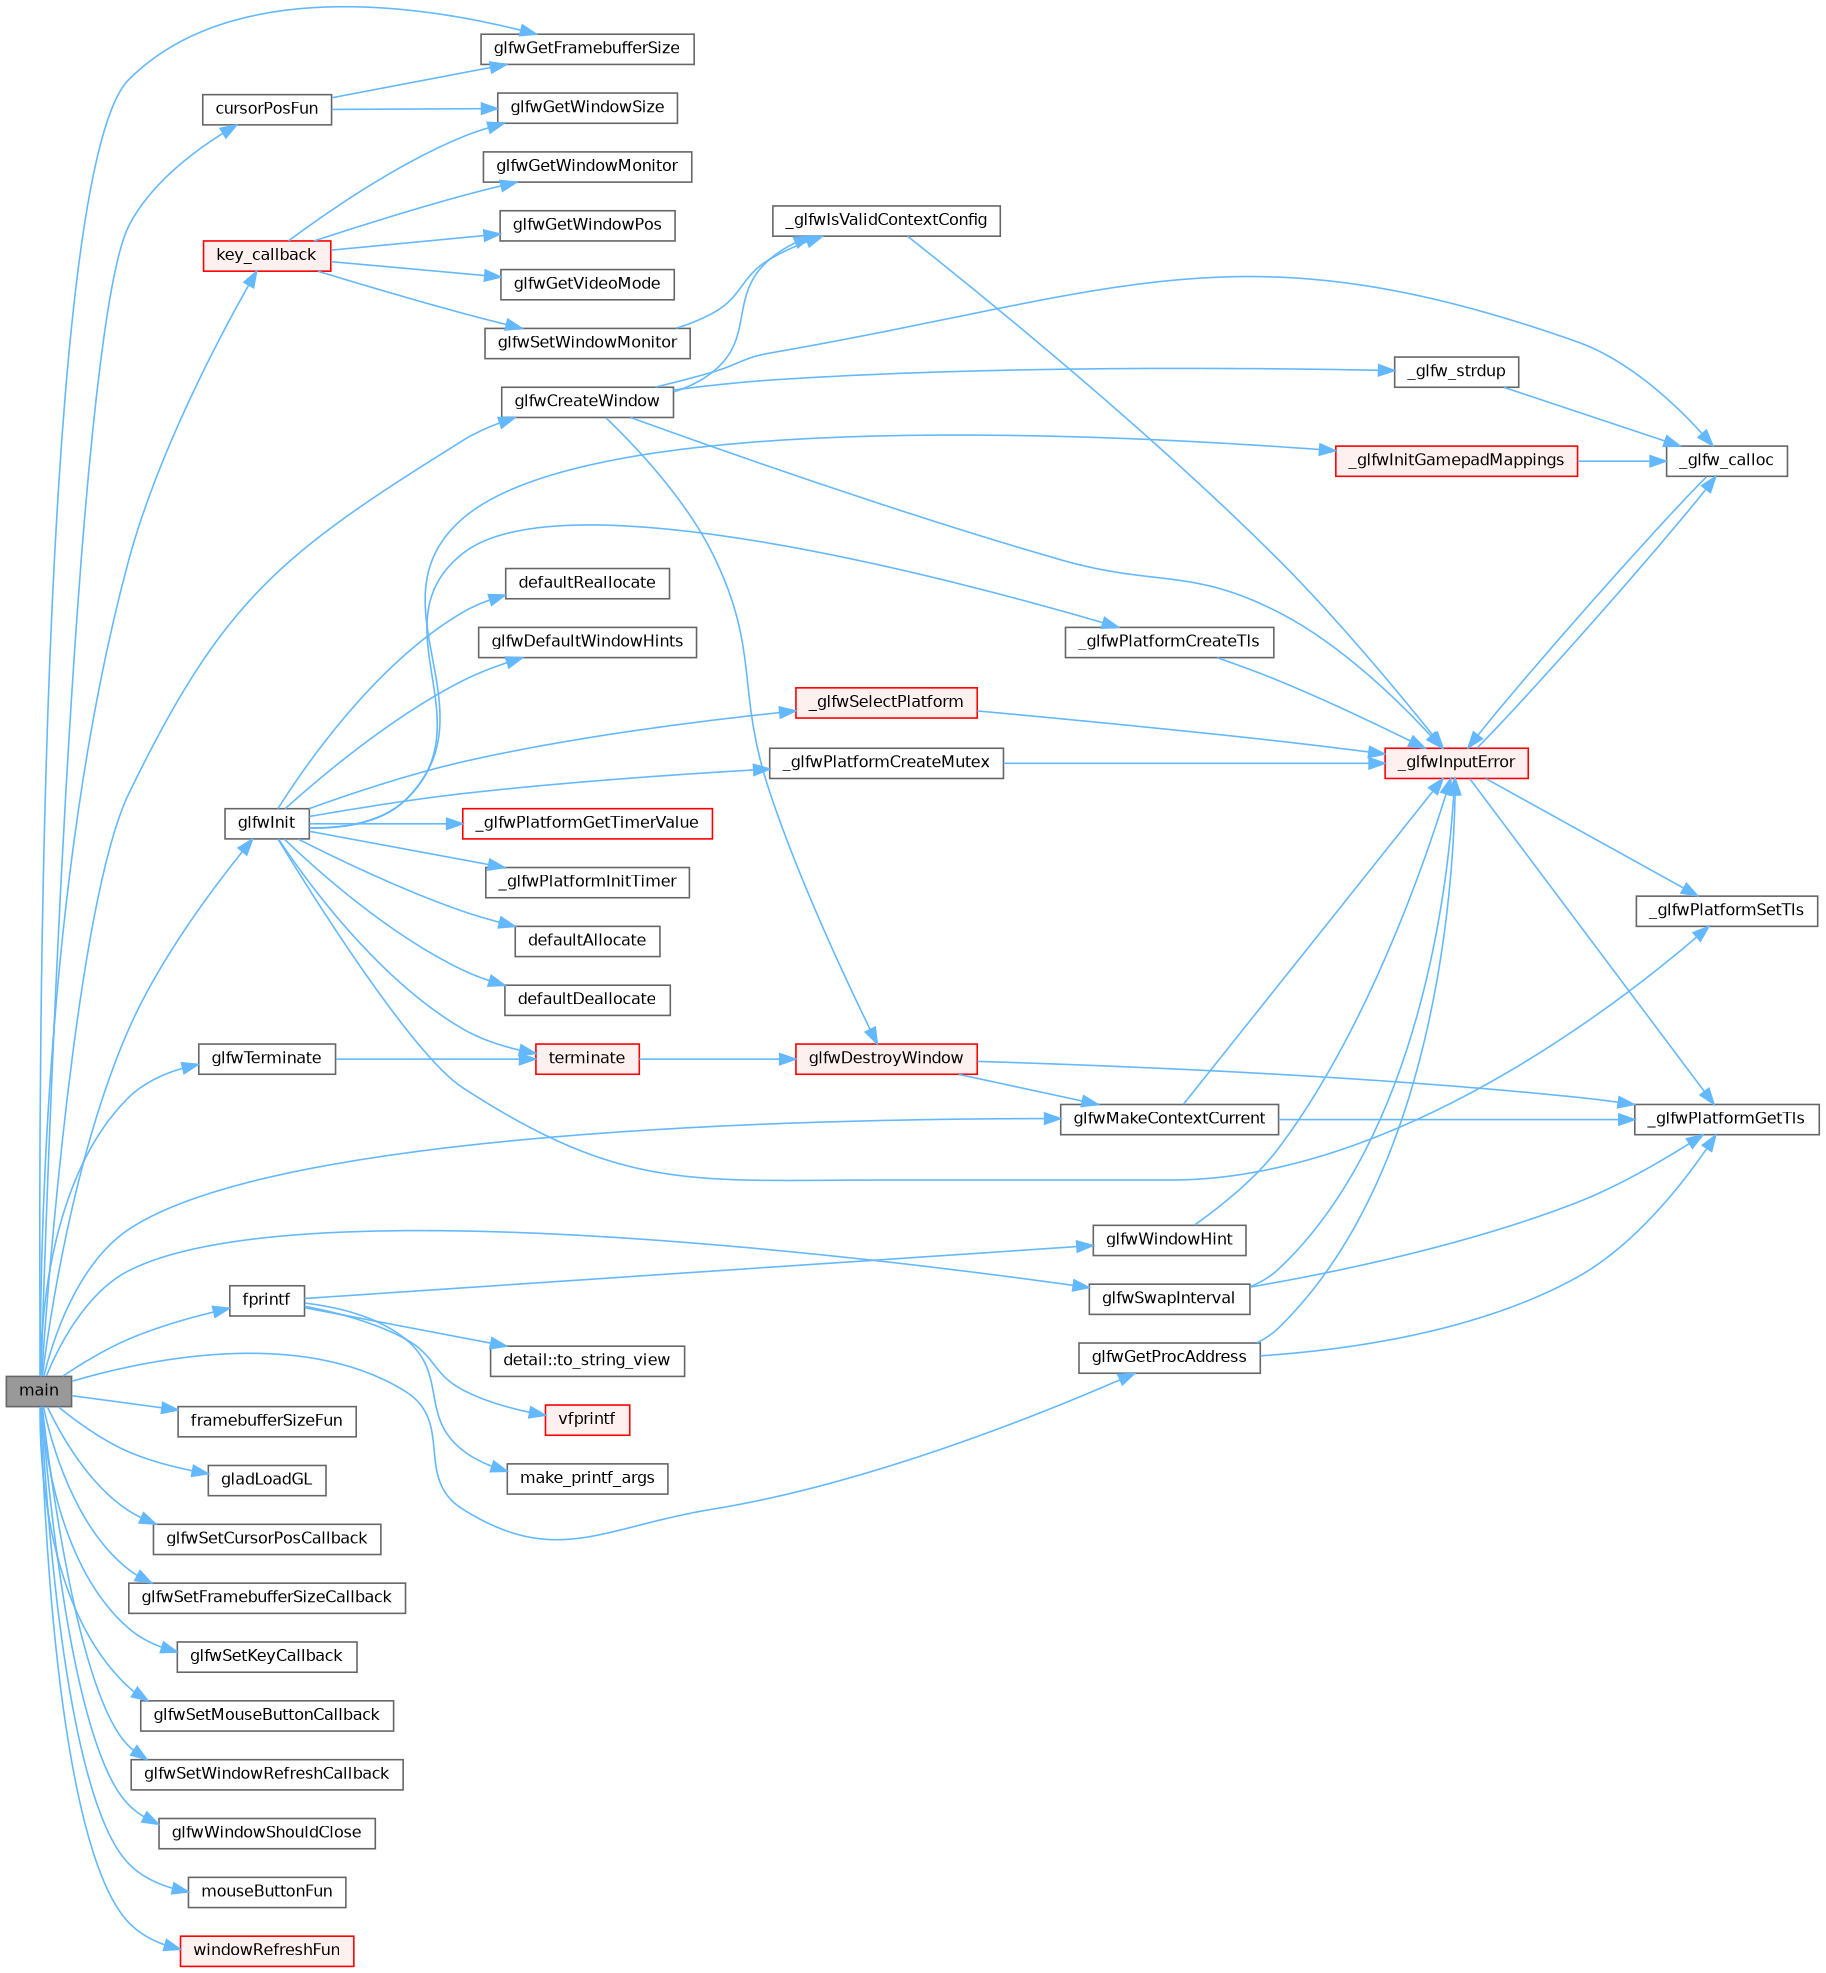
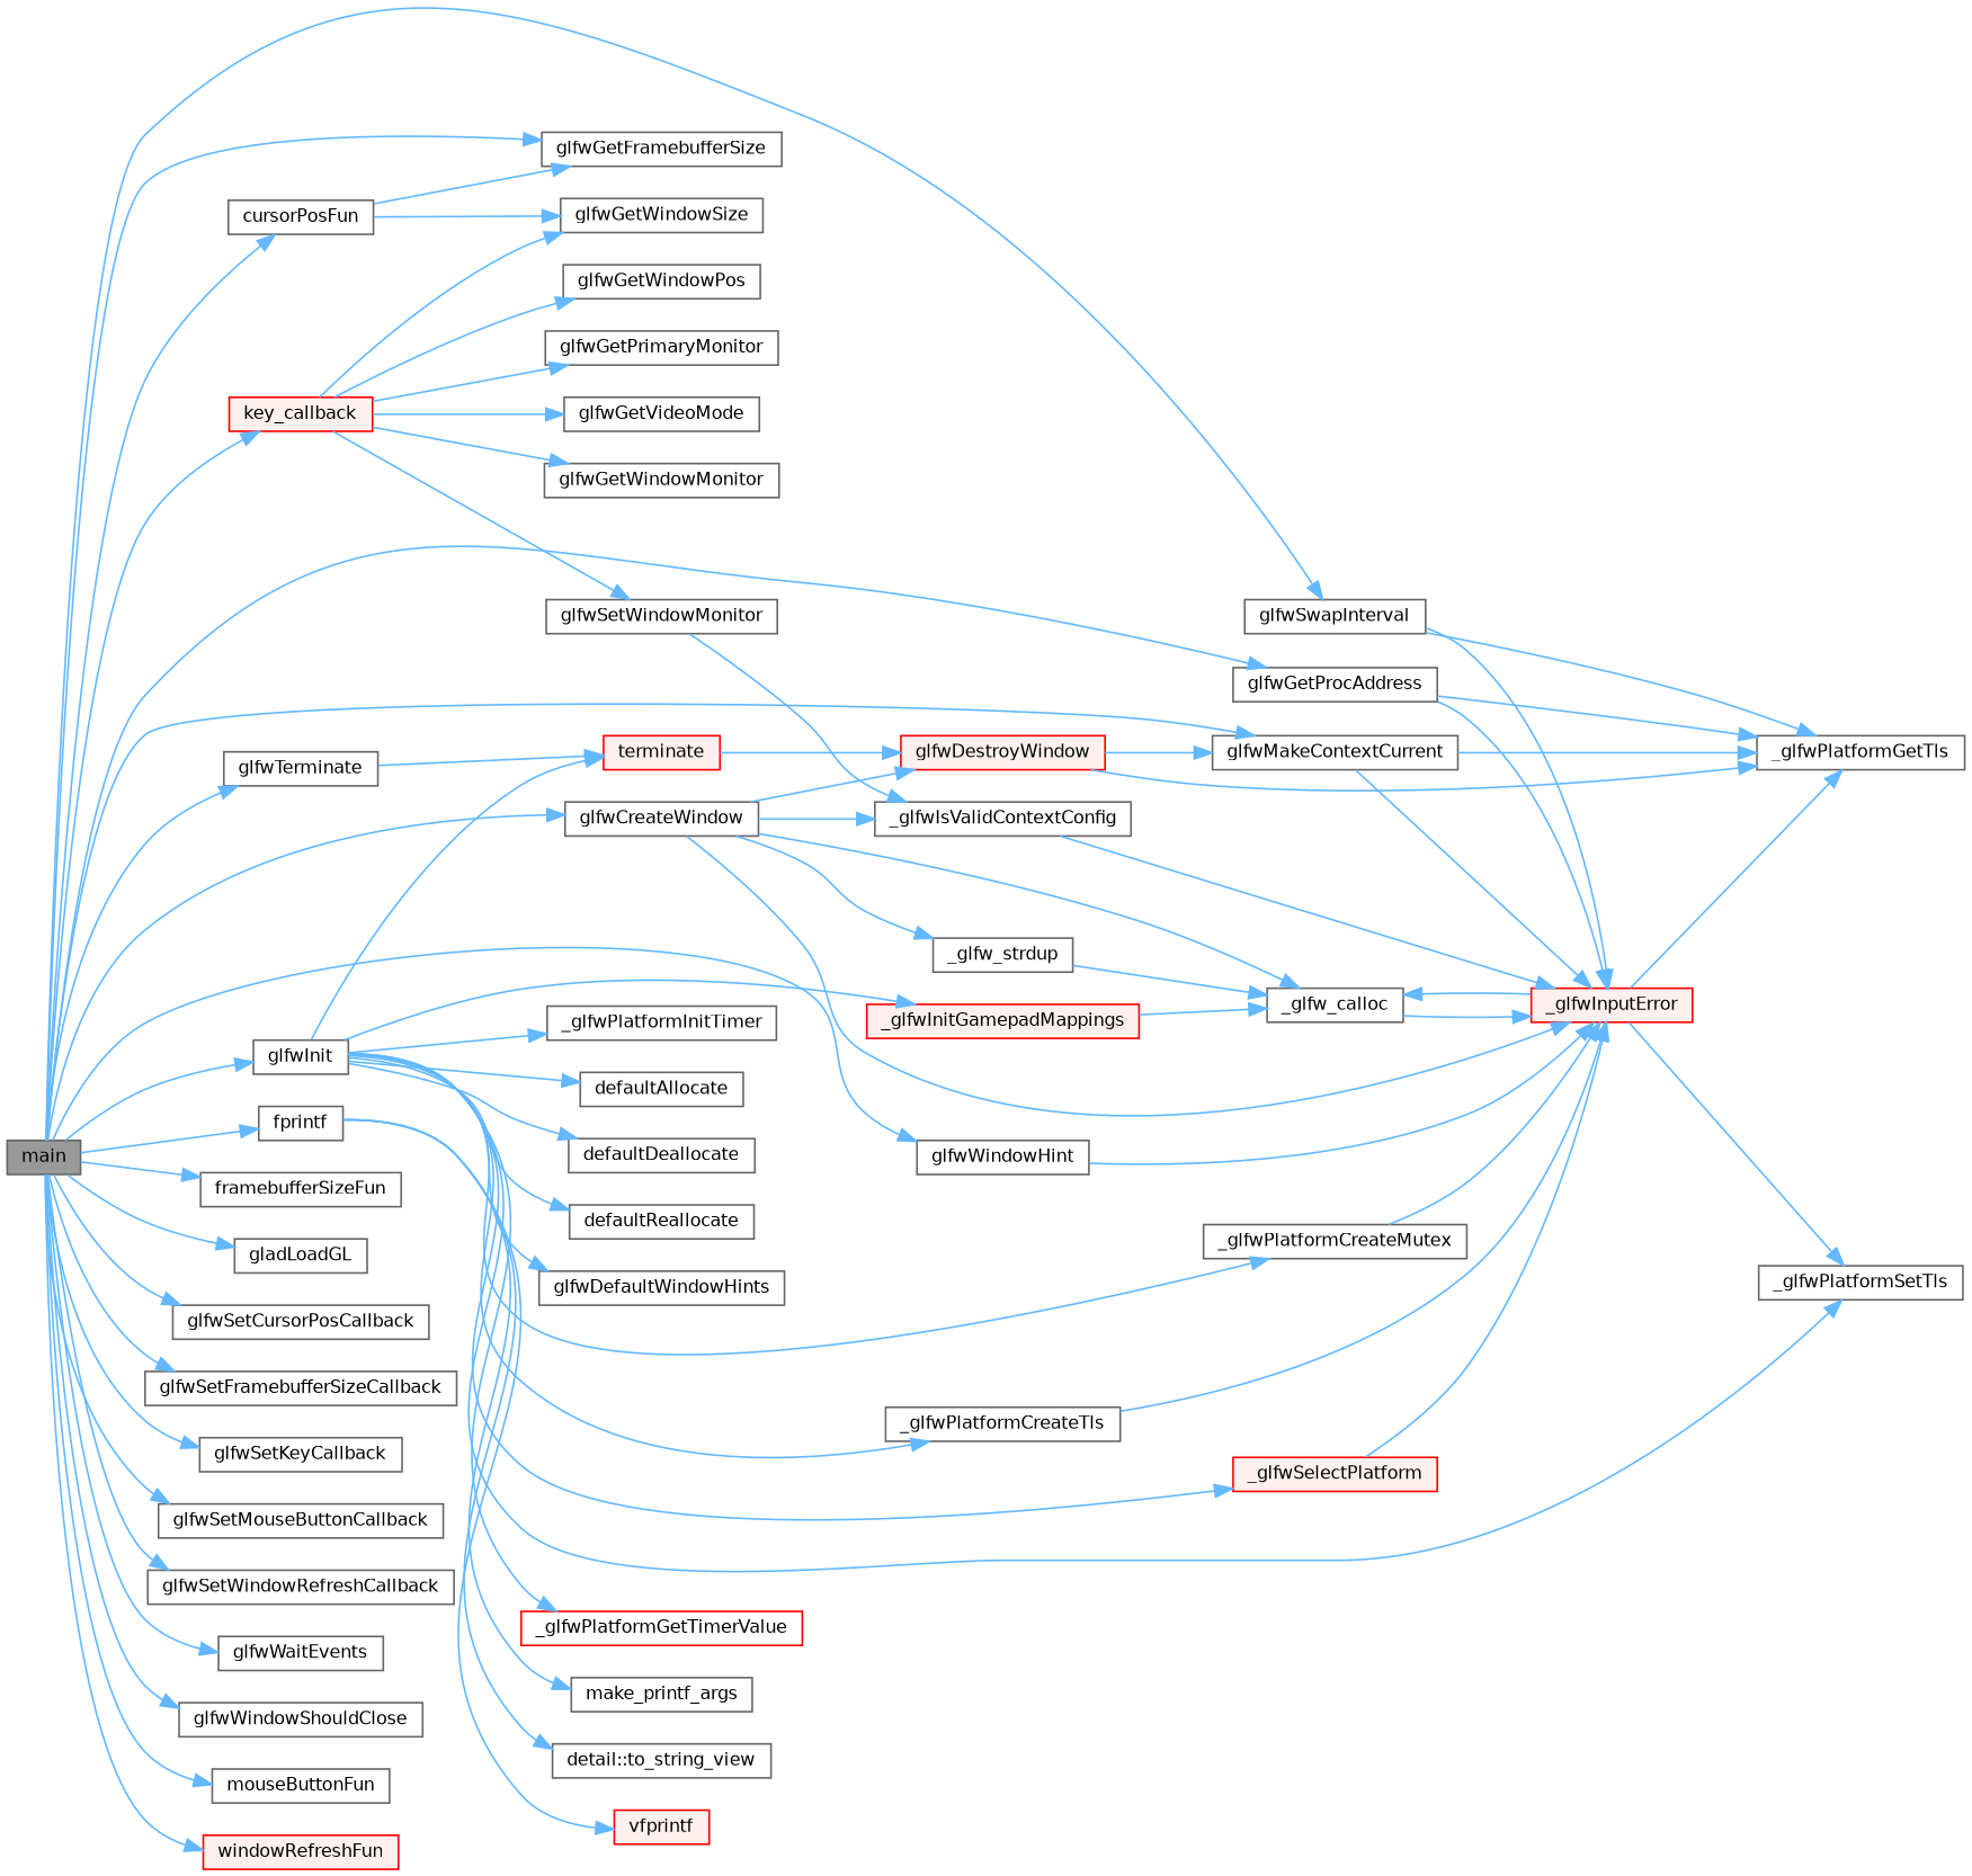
  digraph {
    rankdir=LR
    node [color=grey40 fillcolor=white fontname=Helvetica fontsize=10 shape=box style=filled]
    edge [color=steelblue1 fontname=Helvetica fontsize=10 labelfontname=Helvetica labelfontsize=10 style=solid]
    n1 [color=gray40 fillcolor=grey60 fontcolor=black height=0.2 label=main width=0.4]
    n2 [height=0.2 label=cursorPosFun width=0.4]
    n3 [height=0.2 label=glfwGetFramebufferSize width=0.4]
    n4 [height=0.2 label=fprintf width=0.4]
    n5 [height=0.2 label=framebufferSizeFun width=0.4]
    n6 [height=0.2 label=gladLoadGL width=0.4]
    n7 [height=0.2 label=glfwCreateWindow width=0.4]
    n8 [height=0.2 label=glfwMakeContextCurrent width=0.4]
    n9 [height=0.2 label=glfwGetProcAddress width=0.4]
    n10 [height=0.2 label=glfwInit width=0.4]
    n11 [height=0.2 label=glfwSetCursorPosCallback width=0.4]
    n12 [height=0.2 label=glfwSetFramebufferSizeCallback width=0.4]
    n13 [height=0.2 label=glfwSetKeyCallback width=0.4]
    n14 [height=0.2 label=glfwSetMouseButtonCallback width=0.4]
    n15 [height=0.2 label=glfwSetWindowRefreshCallback width=0.4]
    n16 [height=0.2 label=glfwSwapInterval width=0.4]
    n17 [height=0.2 label=glfwTerminate width=0.4]
+   n18 [height=0.2 label=glfwWaitEvents width=0.4]
    n19 [height=0.2 label=glfwWindowHint width=0.4]
    n20 [height=0.2 label=glfwWindowShouldClose width=0.4]
    n21 [color=red fillcolor="#FFF0F0" height=0.2 label=key_callback width=0.4]
    n22 [height=0.2 label=mouseButtonFun width=0.4]
    n23 [color=red fillcolor="#FFF0F0" height=0.2 label=windowRefreshFun width=0.4]
    n24 [height=0.2 label=glfwGetWindowSize width=0.4]
    n25 [height=0.2 label=make_printf_args width=0.4]
    n26 [height=0.2 label="detail::to_string_view" width=0.4]
    n27 [color=red fillcolor="#FFF0F0" height=0.2 label=vfprintf width=0.4]
    n28 [height=0.2 label=_glfw_calloc width=0.4]
    n29 [color=red fillcolor="#FFF0F0" height=0.2 label=_glfwInputError width=0.4]
    n30 [height=0.2 label=_glfw_strdup width=0.4]
    n31 [height=0.2 label=_glfwIsValidContextConfig width=0.4]
    n32 [color=red fillcolor="#FFF0F0" height=0.2 label=glfwDestroyWindow width=0.4]
    n33 [height=0.2 label=_glfwPlatformGetTls width=0.4]
    n34 [height=0.2 label=_glfwPlatformSetTls width=0.4]
    n35 [color=red fillcolor="#FFF0F0" height=0.2 label=_glfwInitGamepadMappings width=0.4]
    n36 [height=0.2 label=_glfwPlatformCreateMutex width=0.4]
    n37 [height=0.2 label=_glfwPlatformCreateTls width=0.4]
    n38 [color=red height=0.2 label=_glfwPlatformGetTimerValue width=0.4]
    n39 [height=0.2 label=_glfwPlatformInitTimer width=0.4]
    n40 [color=red fillcolor="#FFF0F0" height=0.2 label=_glfwSelectPlatform width=0.4]
    n41 [height=0.2 label=defaultAllocate width=0.4]
    n42 [height=0.2 label=defaultDeallocate width=0.4]
    n43 [height=0.2 label=defaultReallocate width=0.4]
    n44 [height=0.2 label=glfwDefaultWindowHints width=0.4]
    n45 [color=red fillcolor="#FFF0F0" height=0.2 label=terminate width=0.4]
+   n46 [height=0.2 label=glfwGetPrimaryMonitor width=0.4]
    n47 [height=0.2 label=glfwGetVideoMode width=0.4]
    n48 [height=0.2 label=glfwGetWindowMonitor width=0.4]
    n49 [height=0.2 label=glfwGetWindowPos width=0.4]
    n50 [height=0.2 label=glfwSetWindowMonitor width=0.4]
    n1 -> n2
    n1 -> n3
    n1 -> n4
    n1 -> n5
    n1 -> n6
    n1 -> n7
    n1 -> n8
    n1 -> n9
    n1 -> n10
    n1 -> n11
    n1 -> n12
    n1 -> n13
    n1 -> n14
    n1 -> n15
    n1 -> n16
    n1 -> n17
-   n4 -> n19
+   n1 -> n18
+   n1 -> n19
    n1 -> n20
    n1 -> n21
    n1 -> n22
    n1 -> n23
    n2 -> n3
    n2 -> n24
    n4 -> n25
    n4 -> n26
    n4 -> n27
    n7 -> n28
    n7 -> n29
    n7 -> n30
    n7 -> n31
    n7 -> n32
    n8 -> n29
    n8 -> n33
    n9 -> n29
    n9 -> n33
    n10 -> n34
    n10 -> n35
    n10 -> n36
    n10 -> n37
    n10 -> n38
    n10 -> n39
    n10 -> n40
    n10 -> n41
    n10 -> n42
    n10 -> n43
    n10 -> n44
    n10 -> n45
    n16 -> n29
    n16 -> n33
    n17 -> n45
    n19 -> n29
    n21 -> n24
+   n21 -> n46
    n21 -> n47
    n21 -> n48
    n21 -> n49
    n21 -> n50
    n28 -> n29
    n29 -> n28
    n29 -> n33
    n29 -> n34
    n30 -> n28
    n31 -> n29
    n32 -> n8
    n32 -> n33
    n35 -> n28
    n36 -> n29
    n37 -> n29
    n40 -> n29
    n45 -> n32
    n50 -> n31
  }
